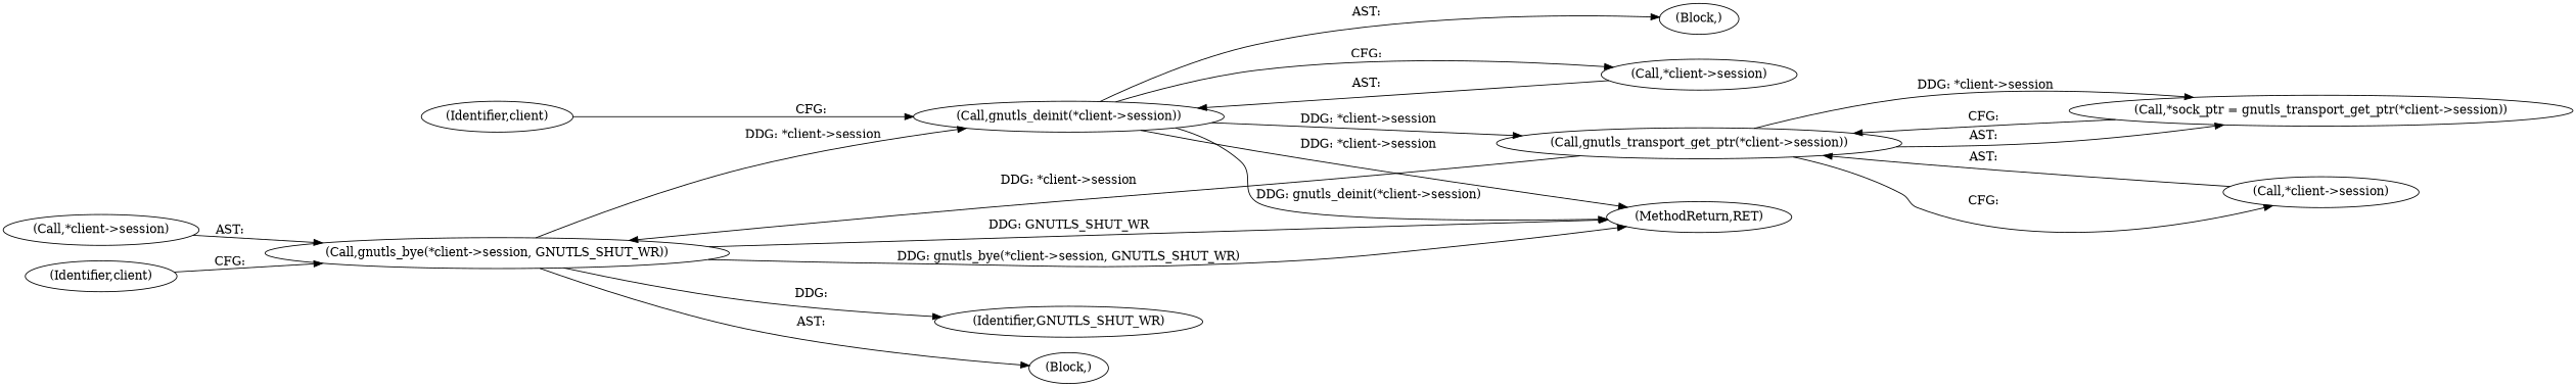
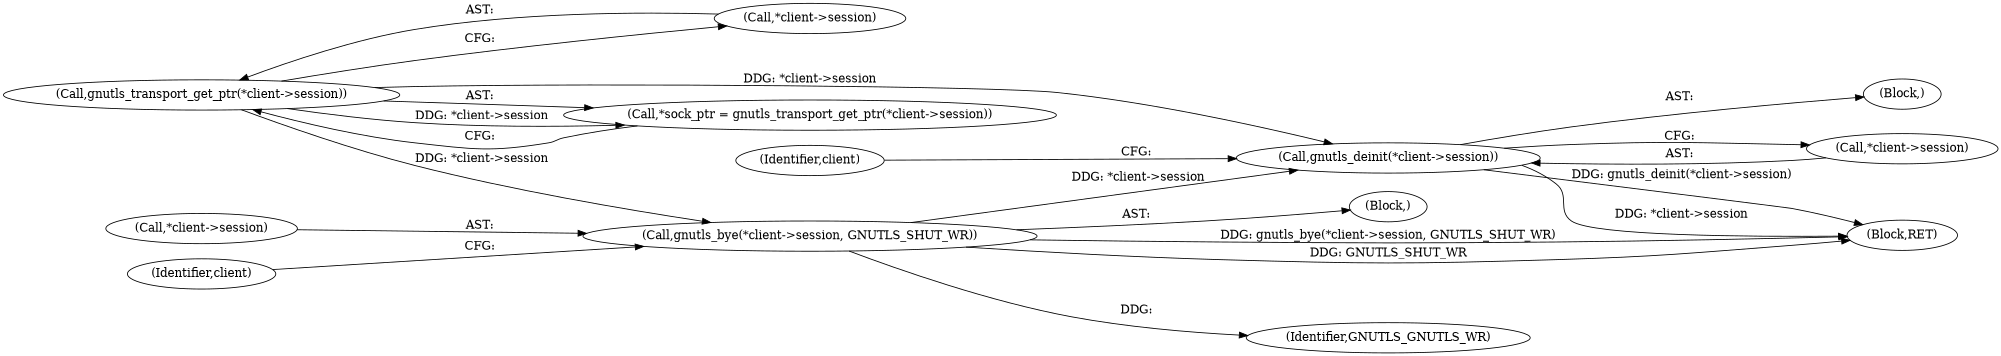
  digraph {
    rankdir=LR
    n1 [label="(Call,gnutls_bye(*client->session, GNUTLS_SHUT_WR))"]
    n2 [label="(Call,gnutls_deinit(*client->session))"]
-   n3 [label="(MethodReturn,RET)"]
-   n4 [label="(Identifier,GNUTLS_SHUT_WR)"]
+   n3 [label="(Block,RET)"]
+   n4 [label="(Identifier,GNUTLS_GNUTLS_WR)"]
    n5 [label="(Block,)"]
    n6 [label="(Call,*client->session)"]
    n7 [label="(Block,)"]
    n8 [label="(Call,gnutls_transport_get_ptr(*client->session))"]
    n9 [label="(Call,*sock_ptr = gnutls_transport_get_ptr(*client->session))"]
    n10 [label="(Call,*client->session)"]
    n11 [label="(Identifier,client)"]
    n12 [label="(Call,*client->session)"]
    n13 [label="(Identifier,client)"]
    n1 -> n2 [label="DDG: *client->session"]
    n1 -> n3 [label="DDG: gnutls_bye(*client->session, GNUTLS_SHUT_WR)"]
    n1 -> n3 [label="DDG: GNUTLS_SHUT_WR"]
    n1 -> n4 [label="DDG: "]
    n1 -> n5 [label="AST: "]
    n2 -> n3 [label="DDG: *client->session"]
    n2 -> n3 [label="DDG: gnutls_deinit(*client->session)"]
    n2 -> n6 [label="CFG: "]
    n2 -> n7 [label="AST: "]
    n6 -> n2 [label="AST: "]
    n8 -> n1 [label="DDG: *client->session"]
-   n2 -> n8 [label="DDG: *client->session"]
+   n8 -> n2 [label="DDG: *client->session"]
    n8 -> n9 [label="AST: "]
    n8 -> n9 [label="DDG: *client->session"]
    n8 -> n10 [label="CFG: "]
    n9 -> n8 [label="CFG: "]
    n10 -> n8 [label="AST: "]
    n11 -> n2 [label="CFG: "]
    n12 -> n1 [label="AST: "]
    n13 -> n1 [label="CFG: "]
  }
